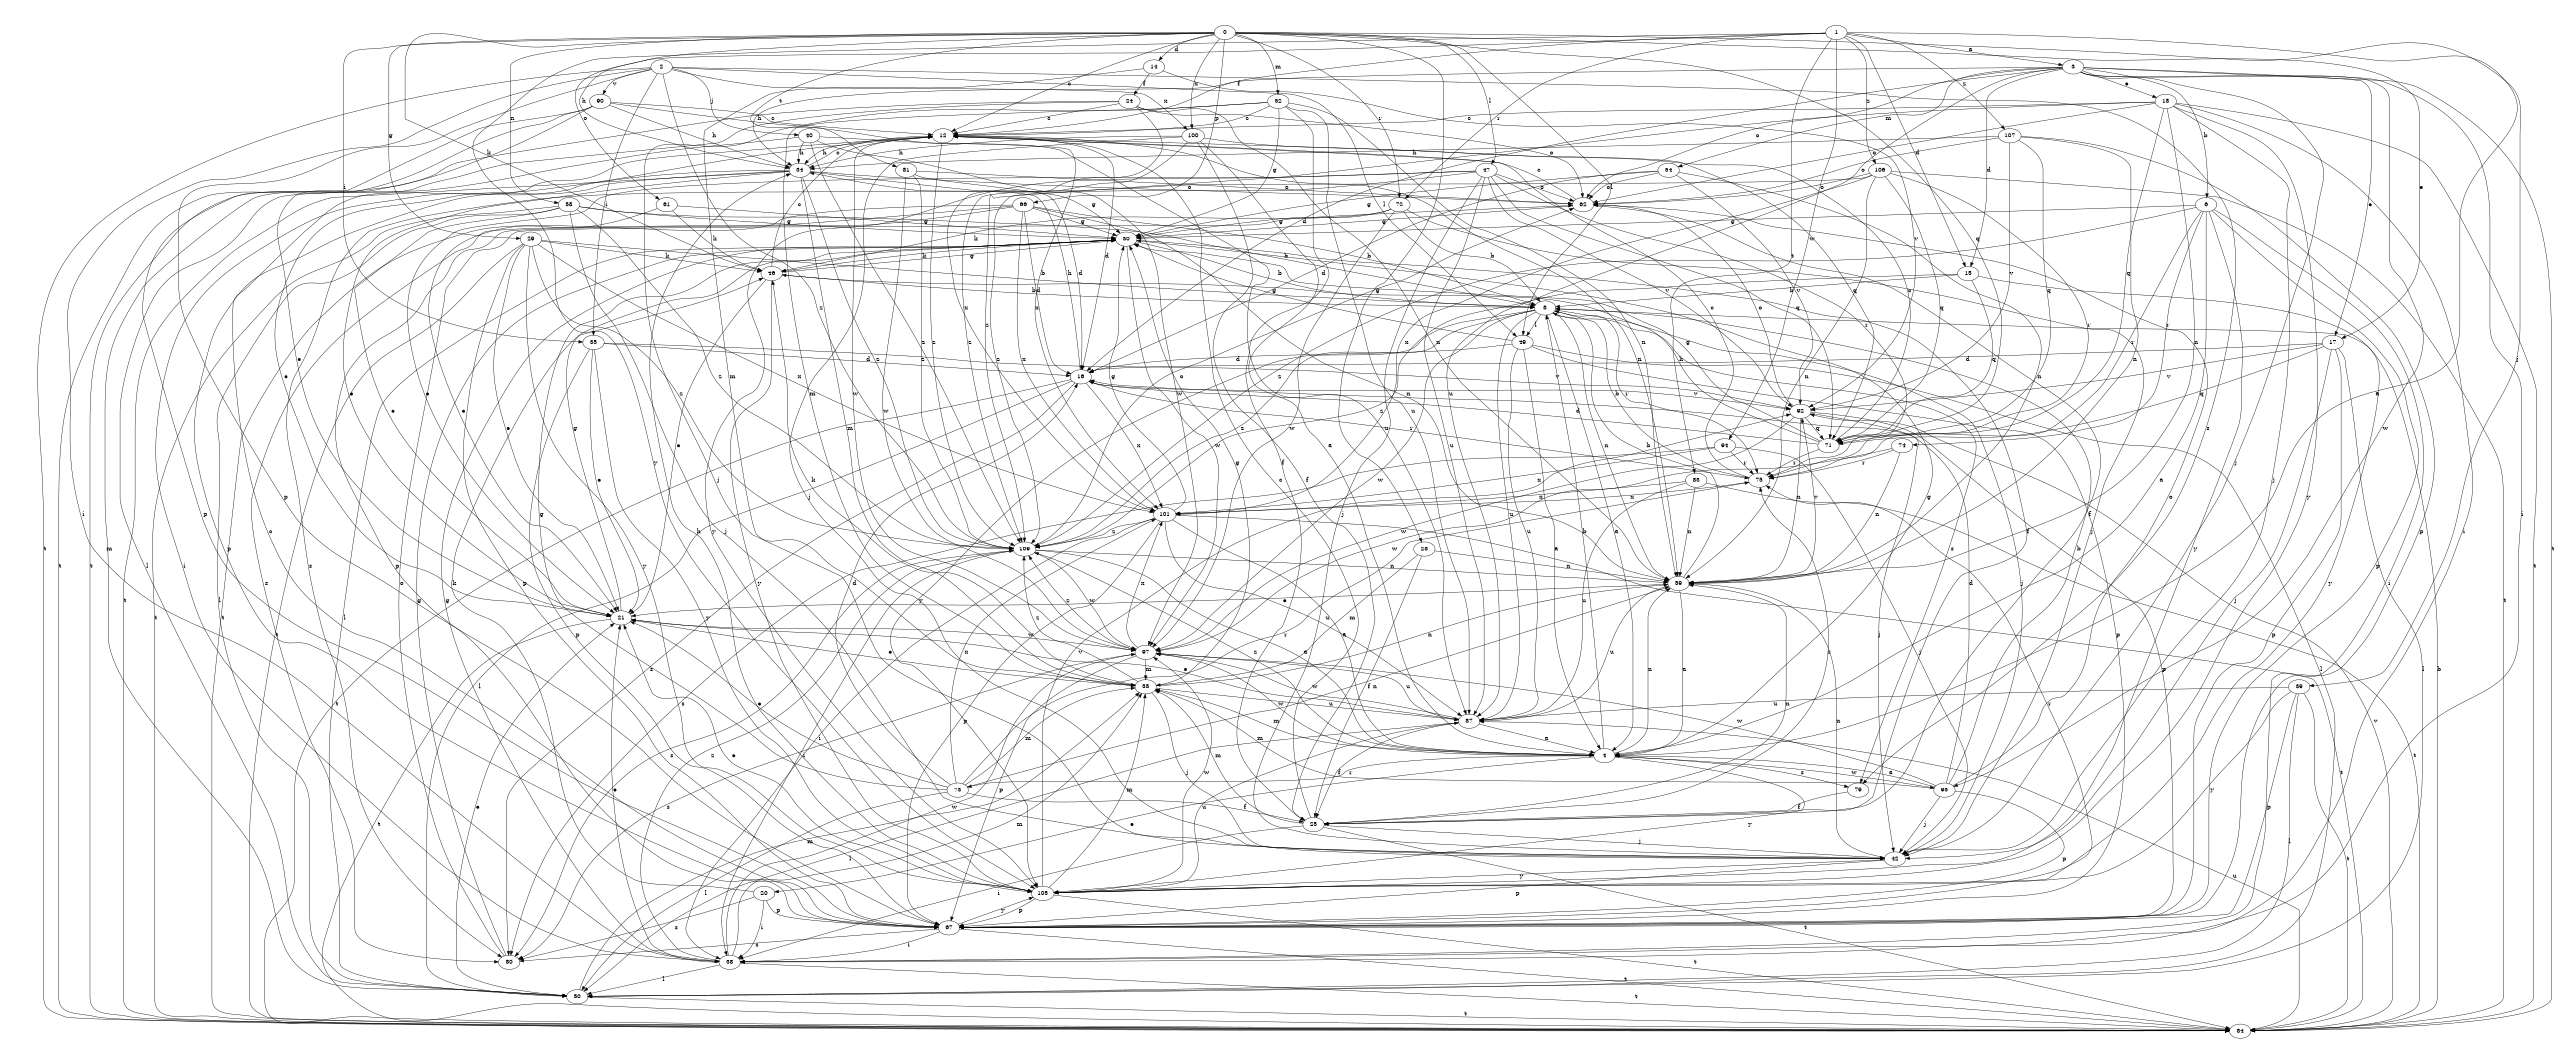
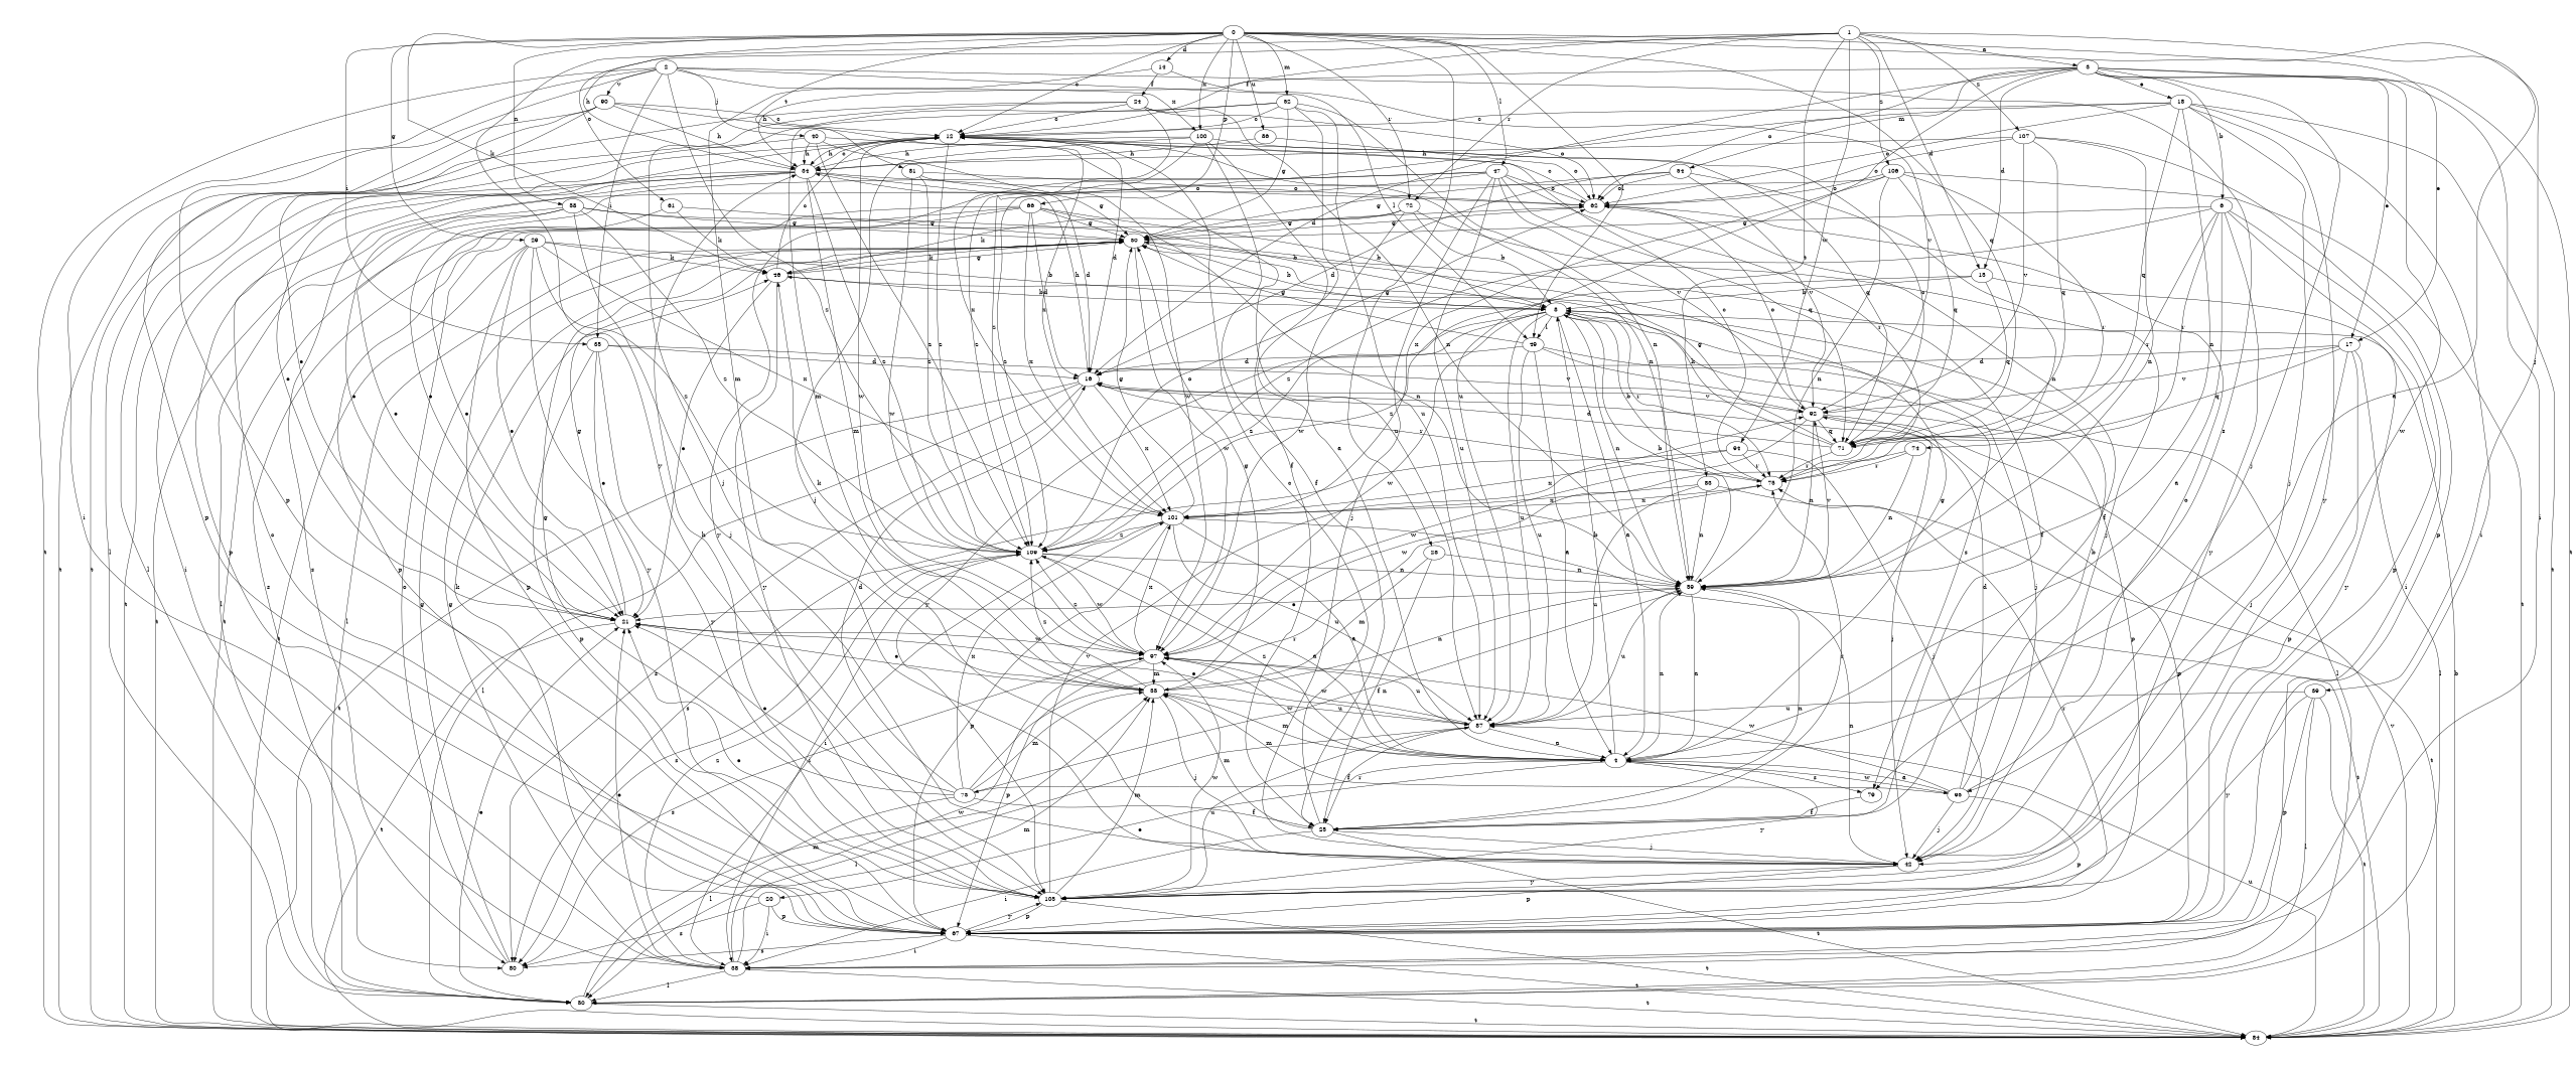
  strict digraph {
    0
    12
    14
    17
    28
    29
    34
    35
    39
    46
    47
    49
    52
    58
    66
    71
    72
    81
+   86
    100
    109
    16
    59
    97
    21
    24
    55
    92
    67
    42
    50
    25
    105
    84
    8
    101
    38
    62
    87
    30
    75
    4
    80
    1
    3
    15
    61
    83
    94
    106
    107
    6
    18
    54
    95
    79
    20
    73
    2
    40
    90
    74
    0 -> 12 [label=c]
    0 -> 14 [label=d]
    0 -> 17 [label=e]
    0 -> 28 [label=g]
    0 -> 29 [label=g]
    0 -> 34 [label=h]
    0 -> 35 [label=i]
    0 -> 39 [label=j]
    0 -> 46 [label=k]
    0 -> 47 [label=l]
    0 -> 49 [label=l]
    0 -> 52 [label=m]
    0 -> 58 [label=n]
    0 -> 66 [label=p]
    0 -> 71 [label=q]
    0 -> 72 [label=r]
    0 -> 81 [label=t]
+   0 -> 86 [label=u]
    0 -> 100 [label=x]
    12 -> 34 [label=h]
    12 -> 109 [label=z]
    12 -> 16 [label=d]
    12 -> 59 [label=n]
    12 -> 97 [label=w]
    12 -> 21 [label=e]
    14 -> 24 [label=f]
    14 -> 55 [label=m]
    14 -> 92 [label=v]
    17 -> 71 [label=q]
    17 -> 16 [label=d]
    17 -> 92 [label=v]
    17 -> 67 [label=p]
    17 -> 42 [label=j]
    17 -> 50 [label=l]
    28 -> 59 [label=n]
    28 -> 55 [label=m]
    28 -> 25 [label=f]
    29 -> 46 [label=k]
    29 -> 109 [label=z]
    29 -> 21 [label=e]
    29 -> 67 [label=p]
    29 -> 105 [label=y]
    29 -> 84 [label=t]
    29 -> 8 [label=b]
    29 -> 101 [label=x]
    34 -> 12 [label=c]
    34 -> 109 [label=z]
    34 -> 16 [label=d]
    34 -> 21 [label=e]
    34 -> 55 [label=m]
    34 -> 67 [label=p]
    34 -> 84 [label=t]
    34 -> 38 [label=i]
    34 -> 62 [label=o]
    35 -> 16 [label=d]
    35 -> 21 [label=e]
    35 -> 92 [label=v]
    35 -> 67 [label=p]
    35 -> 105 [label=y]
    39 -> 67 [label=p]
    39 -> 50 [label=l]
    39 -> 105 [label=y]
    39 -> 84 [label=t]
    39 -> 87 [label=u]
    46 -> 12 [label=c]
    46 -> 21 [label=e]
    46 -> 105 [label=y]
    46 -> 8 [label=b]
    46 -> 30 [label=g]
    47 -> 71 [label=q]
    47 -> 109 [label=z]
    47 -> 21 [label=e]
    47 -> 92 [label=v]
    47 -> 42 [label=j]
    47 -> 105 [label=y]
    47 -> 62 [label=o]
    47 -> 87 [label=u]
    47 -> 75 [label=r]
    49 -> 16 [label=d]
    49 -> 67 [label=p]
    49 -> 50 [label=l]
    49 -> 87 [label=u]
    49 -> 30 [label=g]
    49 -> 4 [label=a]
    52 -> 12 [label=c]
    52 -> 59 [label=n]
    52 -> 55 [label=m]
    52 -> 42 [label=j]
    52 -> 25 [label=f]
    52 -> 87 [label=u]
    52 -> 30 [label=g]
    58 -> 109 [label=z]
    58 -> 21 [label=e]
    58 -> 42 [label=j]
    58 -> 50 [label=l]
    58 -> 84 [label=t]
    58 -> 8 [label=b]
    58 -> 30 [label=g]
    66 -> 16 [label=d]
    66 -> 59 [label=n]
    66 -> 67 [label=p]
    66 -> 84 [label=t]
    66 -> 8 [label=b]
    66 -> 101 [label=x]
    66 -> 30 [label=g]
    66 -> 80 [label=s]
    71 -> 12 [label=c]
    71 -> 46 [label=k]
    71 -> 16 [label=d]
    71 -> 30 [label=g]
    71 -> 75 [label=r]
    72 -> 46 [label=k]
    72 -> 97 [label=w]
    72 -> 42 [label=j]
    72 -> 8 [label=b]
    72 -> 30 [label=g]
    81 -> 109 [label=z]
    81 -> 97 [label=w]
    81 -> 62 [label=o]
    81 -> 30 [label=g]
+   86 -> 34 [label=h]
+   86 -> 62 [label=o]
    100 -> 34 [label=h]
    100 -> 71 [label=q]
    100 -> 109 [label=z]
    100 -> 42 [label=j]
    100 -> 25 [label=f]
    100 -> 4 [label=a]
    109 -> 59 [label=n]
    109 -> 97 [label=w]
    109 -> 38 [label=i]
    109 -> 62 [label=o]
    109 -> 4 [label=a]
    109 -> 80 [label=s]
    16 -> 34 [label=h]
    16 -> 92 [label=v]
    16 -> 50 [label=l]
    16 -> 84 [label=t]
    16 -> 101 [label=x]
    16 -> 75 [label=r]
    16 -> 80 [label=s]
    59 -> 21 [label=e]
    59 -> 92 [label=v]
    59 -> 8 [label=b]
    59 -> 87 [label=u]
    59 -> 4 [label=a]
    97 -> 109 [label=z]
    97 -> 55 [label=m]
    97 -> 67 [label=p]
    97 -> 101 [label=x]
    97 -> 87 [label=u]
    97 -> 80 [label=s]
    21 -> 97 [label=w]
    21 -> 84 [label=t]
    21 -> 30 [label=g]
    24 -> 12 [label=c]
    24 -> 59 [label=n]
-   24 -> 50 [label=m]
+   24 -> 50 [label=l]
    24 -> 84 [label=t]
    24 -> 101 [label=x]
    24 -> 62 [label=o]
    55 -> 46 [label=k]
    55 -> 109 [label=z]
    55 -> 59 [label=n]
    55 -> 21 [label=e]
    55 -> 42 [label=j]
    55 -> 87 [label=u]
    55 -> 30 [label=g]
    92 -> 71 [label=q]
    92 -> 59 [label=n]
    92 -> 97 [label=w]
    92 -> 67 [label=p]
    92 -> 42 [label=j]
    92 -> 62 [label=o]
    67 -> 12 [label=c]
    67 -> 105 [label=y]
    67 -> 84 [label=t]
    67 -> 38 [label=i]
    67 -> 75 [label=r]
    67 -> 80 [label=s]
    42 -> 59 [label=n]
    42 -> 67 [label=p]
    42 -> 105 [label=y]
    50 -> 21 [label=e]
    50 -> 55 [label=m]
    50 -> 84 [label=t]
    25 -> 12 [label=c]
    25 -> 59 [label=n]
    25 -> 55 [label=m]
    25 -> 42 [label=j]
    25 -> 84 [label=t]
    25 -> 38 [label=i]
    25 -> 75 [label=r]
    105 -> 34 [label=h]
    105 -> 97 [label=w]
    105 -> 21 [label=e]
    105 -> 55 [label=m]
    105 -> 92 [label=v]
    105 -> 67 [label=p]
    105 -> 84 [label=t]
    105 -> 87 [label=u]
    84 -> 92 [label=v]
    84 -> 8 [label=b]
    84 -> 87 [label=u]
    8 -> 49 [label=l]
    8 -> 109 [label=z]
    8 -> 59 [label=n]
    8 -> 97 [label=w]
    8 -> 42 [label=j]
    8 -> 105 [label=y]
    8 -> 87 [label=u]
    8 -> 75 [label=r]
    8 -> 4 [label=a]
    8 -> 79 [label=s]
    101 -> 109 [label=z]
    101 -> 67 [label=p]
    101 -> 84 [label=t]
    101 -> 38 [label=i]
    101 -> 87 [label=u]
    101 -> 30 [label=g]
    101 -> 4 [label=a]
    38 -> 109 [label=z]
    38 -> 97 [label=w]
    38 -> 21 [label=e]
    38 -> 55 [label=m]
    38 -> 50 [label=l]
    38 -> 84 [label=t]
    38 -> 30 [label=g]
    62 -> 12 [label=c]
    62 -> 25 [label=f]
    62 -> 30 [label=g]
    87 -> 97 [label=w]
    87 -> 21 [label=e]
    87 -> 50 [label=l]
    87 -> 25 [label=f]
    87 -> 4 [label=a]
    30 -> 46 [label=k]
    30 -> 97 [label=w]
    30 -> 50 [label=l]
    30 -> 25 [label=f]
    30 -> 8 [label=b]
    75 -> 12 [label=c]
    75 -> 8 [label=b]
    75 -> 101 [label=x]
    4 -> 109 [label=z]
    4 -> 59 [label=n]
    4 -> 97 [label=w]
    4 -> 55 [label=m]
    4 -> 105 [label=y]
    4 -> 8 [label=b]
    4 -> 30 [label=g]
    4 -> 95 [label=w]
    4 -> 79 [label=s]
    4 -> 20 [label=e]
    4 -> 73 [label=r]
    80 -> 62 [label=o]
    80 -> 30 [label=g]
    1 -> 12 [label=f]
    1 -> 72 [label=r]
    1 -> 105 [label=y]
    1 -> 4 [label=a]
    1 -> 3 [label=a]
    1 -> 15 [label=d]
    1 -> 61 [label=o]
    1 -> 83 [label=t]
    1 -> 94 [label=w]
    1 -> 106 [label=z]
    1 -> 107 [label=z]
    3 -> 17 [label=e]
    3 -> 34 [label=h]
    3 -> 16 [label=d]
    3 -> 42 [label=j]
    3 -> 84 [label=t]
    3 -> 38 [label=i]
    3 -> 62 [label=o]
    3 -> 87 [label=u]
    3 -> 15 [label=d]
    3 -> 6 [label=b]
    3 -> 18 [label=e]
    3 -> 54 [label=m]
    3 -> 95 [label=w]
    15 -> 71 [label=q]
    15 -> 109 [label=z]
    15 -> 105 [label=y]
    15 -> 8 [label=b]
    61 -> 46 [label=k]
    61 -> 21 [label=e]
    61 -> 30 [label=g]
    83 -> 59 [label=n]
    83 -> 84 [label=t]
    83 -> 101 [label=x]
    83 -> 87 [label=u]
    94 -> 42 [label=j]
    94 -> 101 [label=x]
    94 -> 75 [label=r]
    94 -> 80 [label=s]
    106 -> 71 [label=q]
    106 -> 59 [label=n]
    106 -> 84 [label=t]
    106 -> 101 [label=x]
    106 -> 62 [label=o]
    106 -> 75 [label=r]
    106 -> 80 [label=s]
    107 -> 34 [label=h]
    107 -> 71 [label=q]
    107 -> 59 [label=n]
    107 -> 92 [label=v]
    107 -> 67 [label=p]
    107 -> 62 [label=o]
    6 -> 109 [label=z]
    6 -> 67 [label=p]
    6 -> 105 [label=y]
    6 -> 38 [label=i]
    6 -> 30 [label=g]
    6 -> 75 [label=r]
    6 -> 4 [label=a]
    6 -> 74 [label=r]
    18 -> 12 [label=c]
    18 -> 71 [label=q]
    18 -> 109 [label=z]
    18 -> 59 [label=n]
    18 -> 42 [label=j]
    18 -> 105 [label=y]
    18 -> 84 [label=t]
    18 -> 38 [label=i]
    18 -> 62 [label=o]
    54 -> 16 [label=d]
    54 -> 59 [label=n]
    54 -> 92 [label=v]
    54 -> 62 [label=o]
    54 -> 30 [label=g]
    95 -> 16 [label=d]
    95 -> 97 [label=w]
    95 -> 55 [label=m]
    95 -> 67 [label=p]
    95 -> 42 [label=j]
    95 -> 8 [label=b]
    95 -> 62 [label=o]
    95 -> 4 [label=a]
    79 -> 25 [label=f]
    20 -> 46 [label=k]
    20 -> 67 [label=p]
    20 -> 38 [label=i]
    20 -> 80 [label=s]
    73 -> 16 [label=d]
    73 -> 59 [label=n]
    73 -> 21 [label=e]
    73 -> 55 [label=m]
    73 -> 50 [label=l]
    73 -> 25 [label=f]
    73 -> 101 [label=x]
    73 -> 30 [label=g]
    73 -> 75 [label=r]
    2 -> 35 [label=i]
    2 -> 49 [label=l]
    2 -> 100 [label=x]
    2 -> 109 [label=z]
    2 -> 67 [label=p]
    2 -> 84 [label=t]
    2 -> 38 [label=i]
    2 -> 79 [label=s]
    2 -> 40 [label=j]
    2 -> 90 [label=v]
    40 -> 34 [label=h]
    40 -> 109 [label=z]
    40 -> 97 [label=w]
    40 -> 50 [label=l]
    40 -> 87 [label=u]
    90 -> 12 [label=c]
    90 -> 34 [label=h]
    90 -> 21 [label=e]
    90 -> 67 [label=p]
    90 -> 84 [label=t]
    90 -> 101 [label=x]
    74 -> 59 [label=n]
    74 -> 97 [label=w]
    74 -> 75 [label=r]
  }
